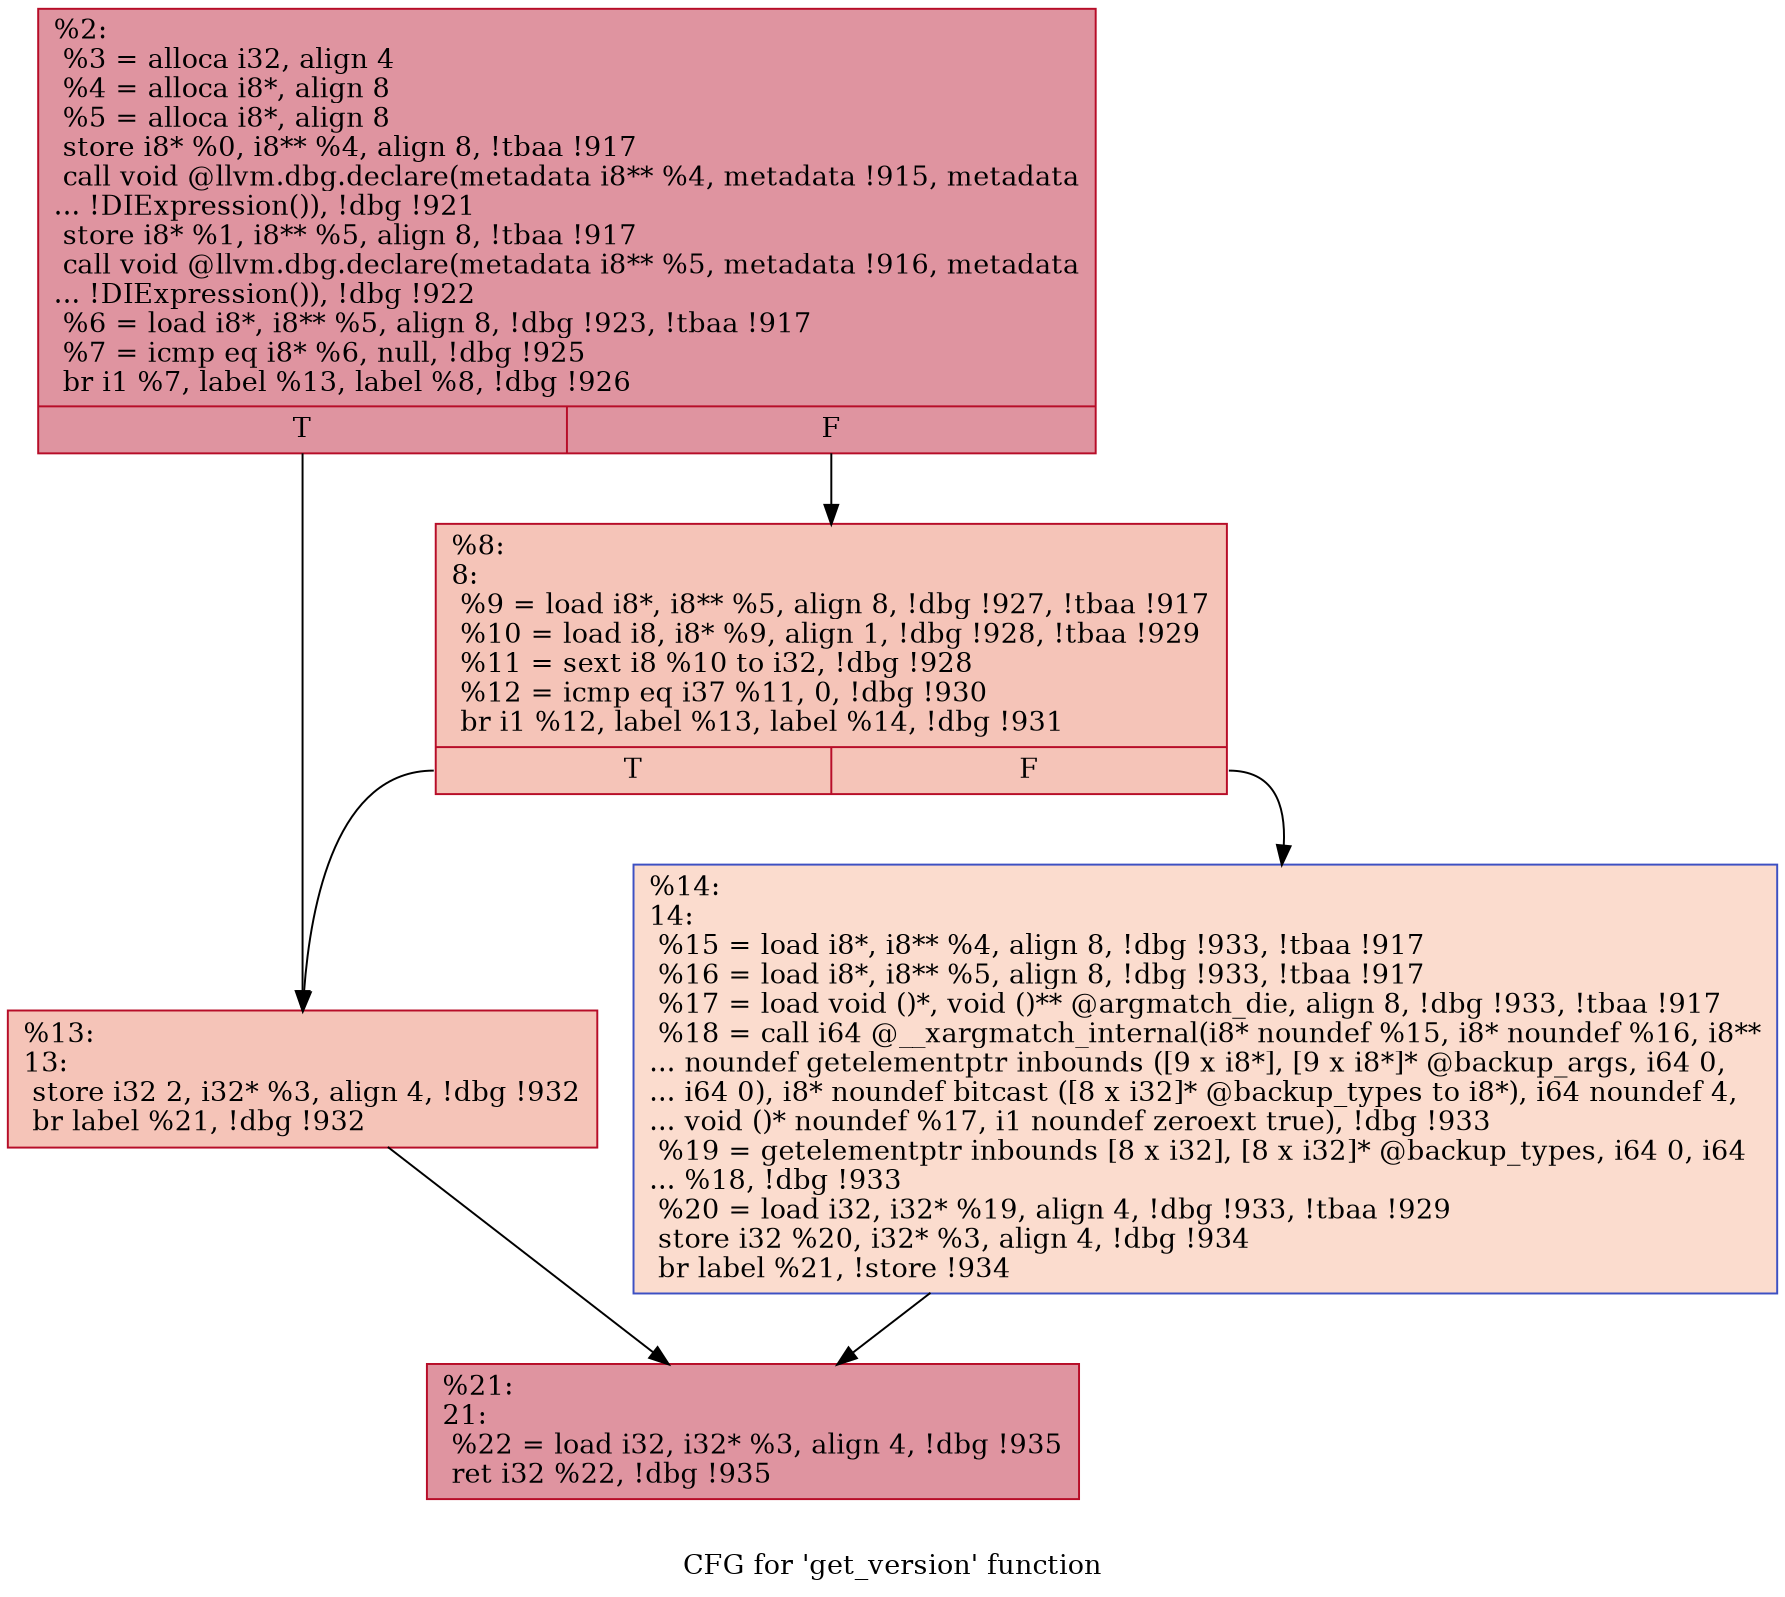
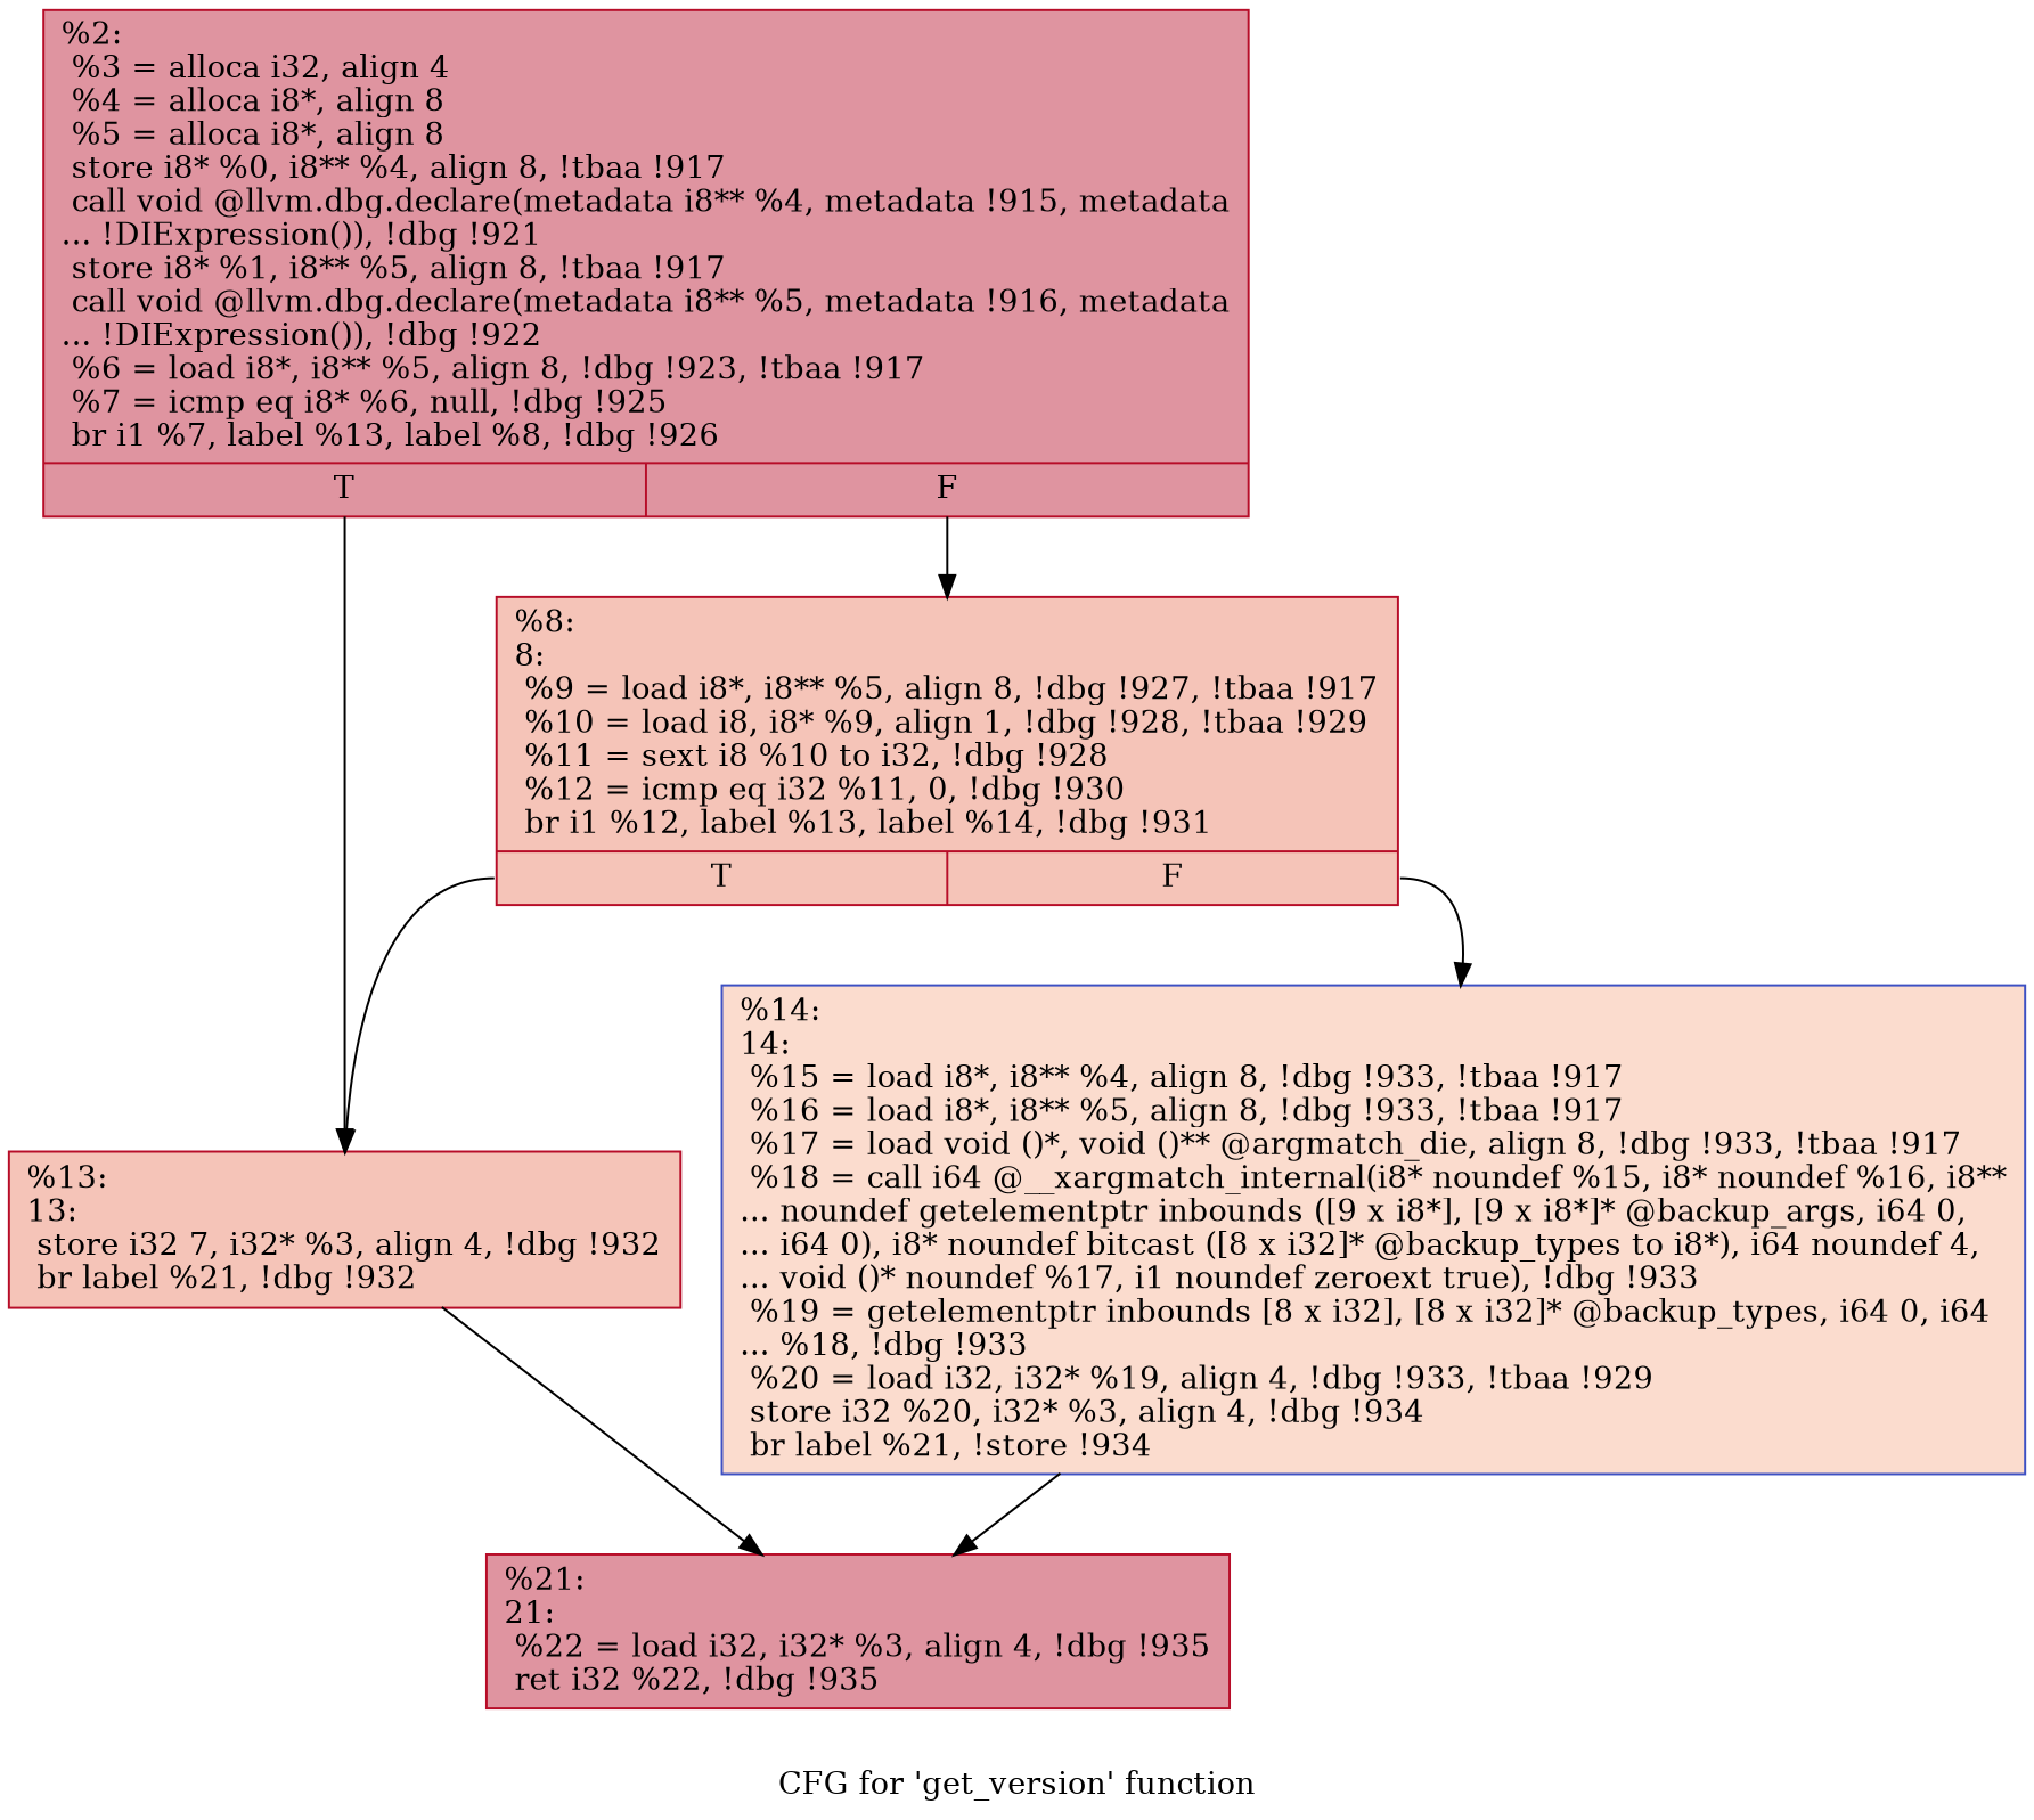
  digraph {
    label="CFG for 'get_version' function"
    node [color="#b70d28ff" fillcolor="#b70d2870" shape=record style=filled]
    n1 [label="{%2:\l  %3 = alloca i32, align 4\l  %4 = alloca i8*, align 8\l  %5 = alloca i8*, align 8\l  store i8* %0, i8** %4, align 8, !tbaa !917\l  call void @llvm.dbg.declare(metadata i8** %4, metadata !915, metadata\l... !DIExpression()), !dbg !921\l  store i8* %1, i8** %5, align 8, !tbaa !917\l  call void @llvm.dbg.declare(metadata i8** %5, metadata !916, metadata\l... !DIExpression()), !dbg !922\l  %6 = load i8*, i8** %5, align 8, !dbg !923, !tbaa !917\l  %7 = icmp eq i8* %6, null, !dbg !925\l  br i1 %7, label %13, label %8, !dbg !926\l|{<s0>T|<s1>F}}"]
-   n2 [fillcolor="#e97a5f70" label="{%13:\l13:                                               \l  store i32 2, i32* %3, align 4, !dbg !932\l  br label %21, !dbg !932\l}"]
-   n3 [fillcolor="#e97a5f70" label="{%8:\l8:                                                \l  %9 = load i8*, i8** %5, align 8, !dbg !927, !tbaa !917\l  %10 = load i8, i8* %9, align 1, !dbg !928, !tbaa !929\l  %11 = sext i8 %10 to i32, !dbg !928\l  %12 = icmp eq i37 %11, 0, !dbg !930\l  br i1 %12, label %13, label %14, !dbg !931\l|{<s0>T|<s1>F}}"]
+   n2 [fillcolor="#e97a5f70" label="{%13:\l13:                                               \l  store i32 7, i32* %3, align 4, !dbg !932\l  br label %21, !dbg !932\l}"]
+   n3 [fillcolor="#e97a5f70" label="{%8:\l8:                                                \l  %9 = load i8*, i8** %5, align 8, !dbg !927, !tbaa !917\l  %10 = load i8, i8* %9, align 1, !dbg !928, !tbaa !929\l  %11 = sext i8 %10 to i32, !dbg !928\l  %12 = icmp eq i32 %11, 0, !dbg !930\l  br i1 %12, label %13, label %14, !dbg !931\l|{<s0>T|<s1>F}}"]
    n4 [label="{%21:\l21:                                               \l  %22 = load i32, i32* %3, align 4, !dbg !935\l  ret i32 %22, !dbg !935\l}"]
    n5 [color="#3d50c3ff" fillcolor="#f7af9170" label="{%14:\l14:                                               \l  %15 = load i8*, i8** %4, align 8, !dbg !933, !tbaa !917\l  %16 = load i8*, i8** %5, align 8, !dbg !933, !tbaa !917\l  %17 = load void ()*, void ()** @argmatch_die, align 8, !dbg !933, !tbaa !917\l  %18 = call i64 @__xargmatch_internal(i8* noundef %15, i8* noundef %16, i8**\l... noundef getelementptr inbounds ([9 x i8*], [9 x i8*]* @backup_args, i64 0,\l... i64 0), i8* noundef bitcast ([8 x i32]* @backup_types to i8*), i64 noundef 4,\l... void ()* noundef %17, i1 noundef zeroext true), !dbg !933\l  %19 = getelementptr inbounds [8 x i32], [8 x i32]* @backup_types, i64 0, i64\l... %18, !dbg !933\l  %20 = load i32, i32* %19, align 4, !dbg !933, !tbaa !929\l  store i32 %20, i32* %3, align 4, !dbg !934\l  br label %21, !store !934\l}"]
    n1 -> n2 [tailport=s0]
    n1 -> n3 [tailport=s1]
    n2 -> n4
    n3 -> n2 [tailport=s0]
    n3 -> n5 [tailport=s1]
    n5 -> n4
  }
